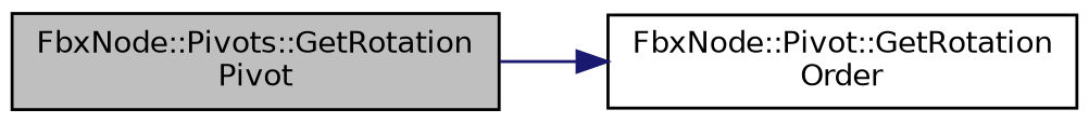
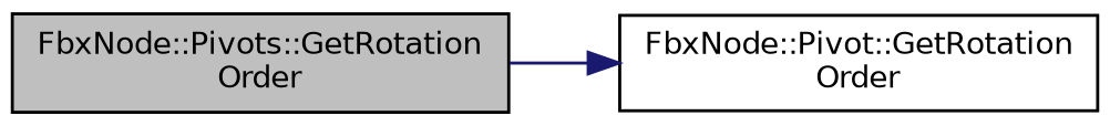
  digraph {
    rankdir=LR
    node [color=black fontname=Helvetica fontsize=10 shape=record style=filled]
-   n1 [fillcolor=grey75 fontcolor=black height=0.2 label="FbxNode::Pivots::GetRotation\lPivot" width=0.4]
+   n1 [fillcolor=grey75 fontcolor=black height=0.2 label="FbxNode::Pivots::GetRotation\lOrder" width=0.4]
    n2 [fillcolor=white height=0.2 label="FbxNode::Pivot::GetRotation\lOrder" width=0.4]
    n1 -> n2 [color=midnightblue fontname=Helvetica fontsize=10 labelfontname=Helvetica labelfontsize=10 style=solid]
  }
